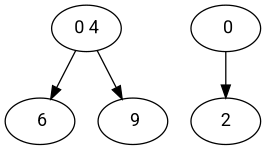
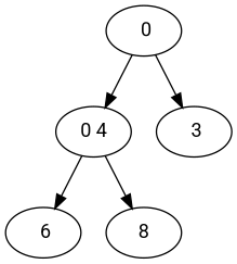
  digraph {
    fontname=Roboto
    node [fontname=Roboto]
    edge [fontname=Roboto]
    n1 [label="0 4"]
    " 0"
-   " 3" [label=2]
+   " 3"
    " 6"
-   " 9"
+   " 9" [label=8]
    n1 -> " 6"
    n1 -> " 9"
+   " 0" -> n1
    " 0" -> " 3"
  }
